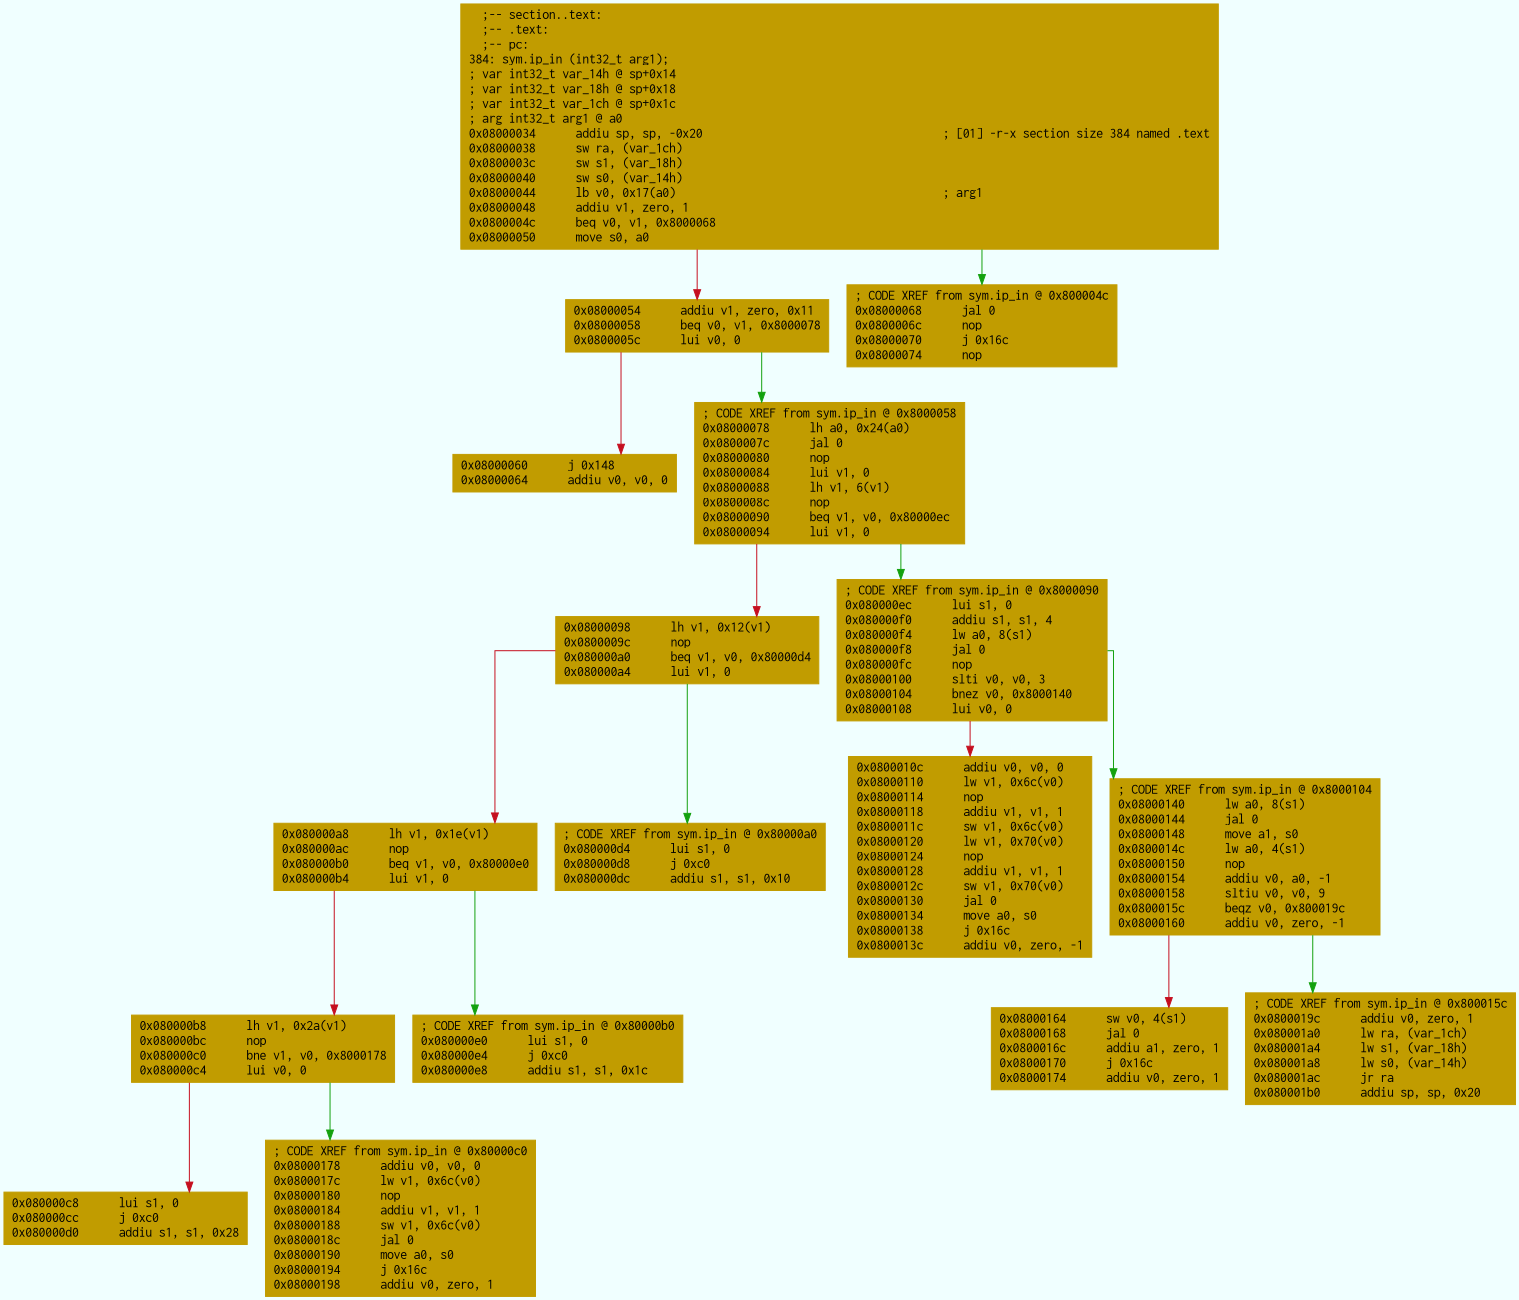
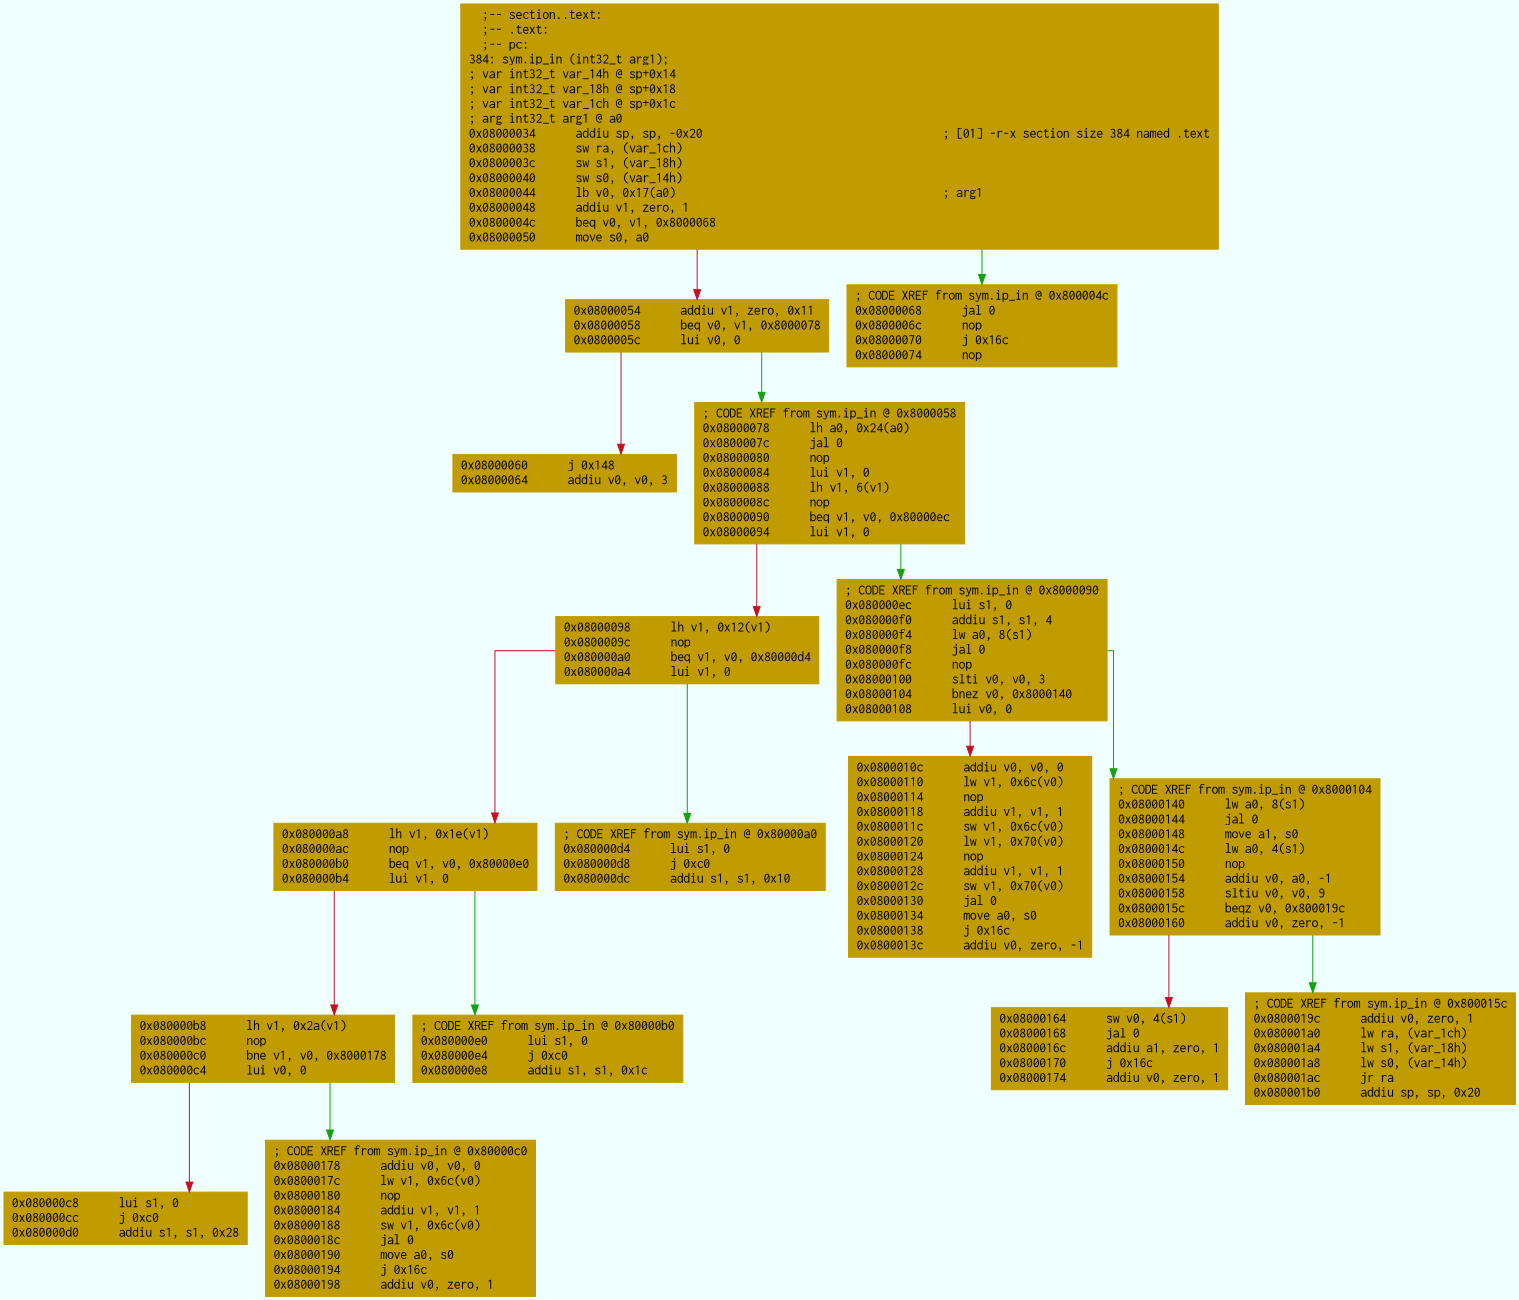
  digraph {
    bgcolor=azure
    fontname=Courier
    fontsize=8
    splines=ortho
    node [color="#c19c00" fillcolor="#c19c00" fontname=Courier shape=box style=filled]
    edge [arrowhead=normal color="#c50f1f"]
    n1 [label="  ;-- section..text:\l  ;-- .text:\l  ;-- pc:\l384: sym.ip_in (int32_t arg1);\l; var int32_t var_14h @ sp+0x14\l; var int32_t var_18h @ sp+0x18\l; var int32_t var_1ch @ sp+0x1c\l; arg int32_t arg1 @ a0\l0x08000034      addiu sp, sp, -0x20                                    ; [01] -r-x section size 384 named .text\l0x08000038      sw ra, (var_1ch)\l0x0800003c      sw s1, (var_18h)\l0x08000040      sw s0, (var_14h)\l0x08000044      lb v0, 0x17(a0)                                        ; arg1\l0x08000048      addiu v1, zero, 1\l0x0800004c      beq v0, v1, 0x8000068\l0x08000050      move s0, a0\l"]
    n2 [label="0x08000054      addiu v1, zero, 0x11\l0x08000058      beq v0, v1, 0x8000078\l0x0800005c      lui v0, 0\l"]
    n3 [label="; CODE XREF from sym.ip_in @ 0x800004c\l0x08000068      jal 0\l0x0800006c      nop\l0x08000070      j 0x16c\l0x08000074      nop\l"]
-   n4 [label="0x08000060      j 0x148\l0x08000064      addiu v0, v0, 0\l"]
+   n4 [label="0x08000060      j 0x148\l0x08000064      addiu v0, v0, 3\l"]
    n5 [label="; CODE XREF from sym.ip_in @ 0x8000058\l0x08000078      lh a0, 0x24(a0)\l0x0800007c      jal 0\l0x08000080      nop\l0x08000084      lui v1, 0\l0x08000088      lh v1, 6(v1)\l0x0800008c      nop\l0x08000090      beq v1, v0, 0x80000ec\l0x08000094      lui v1, 0\l"]
    n6 [label="0x08000098      lh v1, 0x12(v1)\l0x0800009c      nop\l0x080000a0      beq v1, v0, 0x80000d4\l0x080000a4      lui v1, 0\l"]
    n7 [label="; CODE XREF from sym.ip_in @ 0x8000090\l0x080000ec      lui s1, 0\l0x080000f0      addiu s1, s1, 4\l0x080000f4      lw a0, 8(s1)\l0x080000f8      jal 0\l0x080000fc      nop\l0x08000100      slti v0, v0, 3\l0x08000104      bnez v0, 0x8000140\l0x08000108      lui v0, 0\l"]
    n8 [label="0x080000a8      lh v1, 0x1e(v1)\l0x080000ac      nop\l0x080000b0      beq v1, v0, 0x80000e0\l0x080000b4      lui v1, 0\l"]
    n9 [label="; CODE XREF from sym.ip_in @ 0x80000a0\l0x080000d4      lui s1, 0\l0x080000d8      j 0xc0\l0x080000dc      addiu s1, s1, 0x10\l"]
    n10 [label="0x080000b8      lh v1, 0x2a(v1)\l0x080000bc      nop\l0x080000c0      bne v1, v0, 0x8000178\l0x080000c4      lui v0, 0\l"]
    n11 [label="; CODE XREF from sym.ip_in @ 0x80000b0\l0x080000e0      lui s1, 0\l0x080000e4      j 0xc0\l0x080000e8      addiu s1, s1, 0x1c\l"]
    n12 [label="0x080000c8      lui s1, 0\l0x080000cc      j 0xc0\l0x080000d0      addiu s1, s1, 0x28\l"]
    n13 [label="; CODE XREF from sym.ip_in @ 0x80000c0\l0x08000178      addiu v0, v0, 0\l0x0800017c      lw v1, 0x6c(v0)\l0x08000180      nop\l0x08000184      addiu v1, v1, 1\l0x08000188      sw v1, 0x6c(v0)\l0x0800018c      jal 0\l0x08000190      move a0, s0\l0x08000194      j 0x16c\l0x08000198      addiu v0, zero, 1\l"]
    n14 [label="0x0800010c      addiu v0, v0, 0\l0x08000110      lw v1, 0x6c(v0)\l0x08000114      nop\l0x08000118      addiu v1, v1, 1\l0x0800011c      sw v1, 0x6c(v0)\l0x08000120      lw v1, 0x70(v0)\l0x08000124      nop\l0x08000128      addiu v1, v1, 1\l0x0800012c      sw v1, 0x70(v0)\l0x08000130      jal 0\l0x08000134      move a0, s0\l0x08000138      j 0x16c\l0x0800013c      addiu v0, zero, -1\l"]
    n15 [label="; CODE XREF from sym.ip_in @ 0x8000104\l0x08000140      lw a0, 8(s1)\l0x08000144      jal 0\l0x08000148      move a1, s0\l0x0800014c      lw a0, 4(s1)\l0x08000150      nop\l0x08000154      addiu v0, a0, -1\l0x08000158      sltiu v0, v0, 9\l0x0800015c      beqz v0, 0x800019c\l0x08000160      addiu v0, zero, -1\l"]
    n16 [label="0x08000164      sw v0, 4(s1)\l0x08000168      jal 0\l0x0800016c      addiu a1, zero, 1\l0x08000170      j 0x16c\l0x08000174      addiu v0, zero, 1\l"]
    n17 [label="; CODE XREF from sym.ip_in @ 0x800015c\l0x0800019c      addiu v0, zero, 1\l0x080001a0      lw ra, (var_1ch)\l0x080001a4      lw s1, (var_18h)\l0x080001a8      lw s0, (var_14h)\l0x080001ac      jr ra\l0x080001b0      addiu sp, sp, 0x20\l"]
    n1 -> n2
    n1 -> n3 [color="#13a10e"]
    n2 -> n4
    n2 -> n5 [color="#13a10e"]
    n5 -> n6
    n5 -> n7 [color="#13a10e"]
    n6 -> n8
    n6 -> n9 [color="#13a10e"]
    n7 -> n14
    n7 -> n15 [color="#13a10e"]
    n8 -> n10
    n8 -> n11 [color="#13a10e"]
    n10 -> n12
    n10 -> n13 [color="#13a10e"]
    n15 -> n16
    n15 -> n17 [color="#13a10e"]
  }
